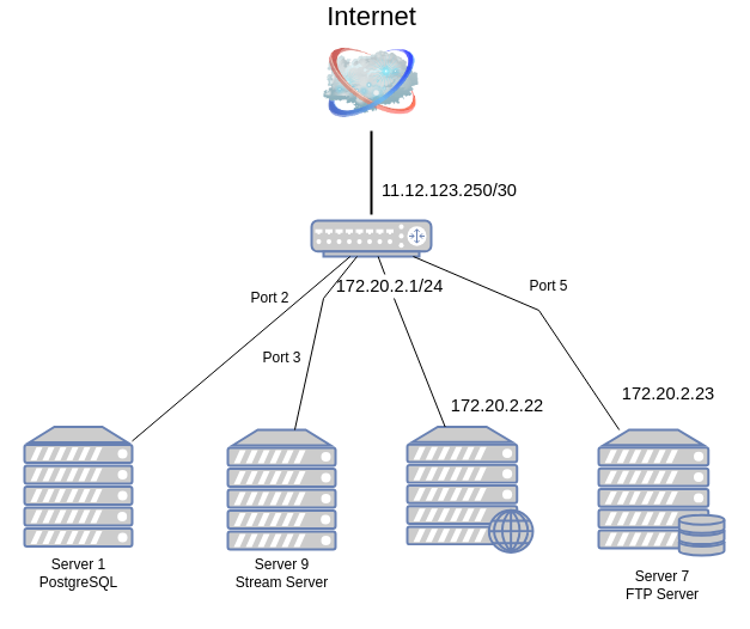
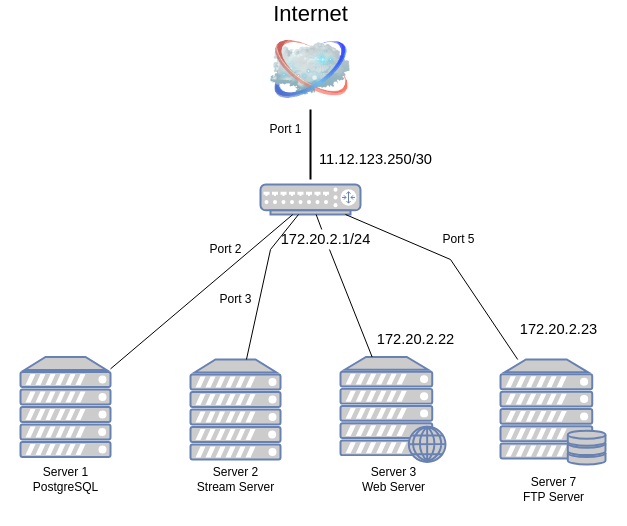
  <mxCell id="0" />
  <mxCell id="1" parent="0" />
  <mxCell id="2" value="Internet" style="image;html=1;labelBackgroundColor=#ffffff;image=img/lib/clip_art/networking/Cloud_128x128.png;rounded=1;shadow=0;comic=0;strokeWidth=2;fontSize=22;labelPosition=center;verticalLabelPosition=top;align=center;verticalAlign=bottom;" parent="1" vertex="1"><mxGeometry x="270" y="20" width="80" height="80" as="geometry" /></mxCell>
  <mxCell id="3" style="edgeStyle=none;rounded=0;html=1;labelBackgroundColor=none;endArrow=none;strokeWidth=2;fontFamily=Verdana;fontSize=22" parent="1" target="2" edge="1"><mxGeometry relative="1" as="geometry"><mxPoint x="310" y="170" as="sourcePoint" /></mxGeometry></mxCell>
  <mxCell id="4" value="" style="fontColor=#0066CC;verticalAlign=top;verticalLabelPosition=bottom;labelPosition=center;align=center;html=1;outlineConnect=0;fillColor=#CCCCCC;strokeColor=#6881B3;gradientColor=none;gradientDirection=north;strokeWidth=2;shape=mxgraph.networks.router;" vertex="1" parent="1"><mxGeometry x="260" y="175" width="100" height="30" as="geometry" /></mxCell>
  <mxCell id="5" value="" style="fontColor=#0066CC;verticalAlign=top;verticalLabelPosition=bottom;labelPosition=center;align=center;html=1;outlineConnect=0;fillColor=#CCCCCC;strokeColor=#6881B3;gradientColor=none;gradientDirection=north;strokeWidth=2;shape=mxgraph.networks.server;" vertex="1" parent="1"><mxGeometry x="190" y="350" width="90" height="100" as="geometry" /></mxCell>
  <mxCell id="6" value="" style="fontColor=#0066CC;verticalAlign=top;verticalLabelPosition=bottom;labelPosition=center;align=center;html=1;outlineConnect=0;fillColor=#CCCCCC;strokeColor=#6881B3;gradientColor=none;gradientDirection=north;strokeWidth=2;shape=mxgraph.networks.web_server;" vertex="1" parent="1"><mxGeometry x="340" y="347.5" width="105" height="105" as="geometry" /></mxCell>
  <mxCell id="7" value="" style="fontColor=#0066CC;verticalAlign=top;verticalLabelPosition=bottom;labelPosition=center;align=center;html=1;outlineConnect=0;fillColor=#CCCCCC;strokeColor=#6881B3;gradientColor=none;gradientDirection=north;strokeWidth=2;shape=mxgraph.networks.server_storage;" vertex="1" parent="1"><mxGeometry x="500" y="350" width="105" height="105" as="geometry" /></mxCell>
  <mxCell id="8" value="" style="fontColor=#0066CC;verticalAlign=top;verticalLabelPosition=bottom;labelPosition=center;align=center;html=1;outlineConnect=0;fillColor=#CCCCCC;strokeColor=#6881B3;gradientColor=none;gradientDirection=north;strokeWidth=2;shape=mxgraph.networks.server;" vertex="1" parent="1"><mxGeometry x="20" y="347.5" width="90" height="100" as="geometry" /></mxCell>
  <mxCell id="9" value="" style="endArrow=none;html=1;rounded=0;" edge="1" parent="1" source="8" target="4"><mxGeometry width="50" height="50" relative="1" as="geometry"><mxPoint x="320" y="310" as="sourcePoint" /><mxPoint x="370" y="260" as="targetPoint" /></mxGeometry></mxCell>
  <mxCell id="10" value="" style="endArrow=none;html=1;rounded=0;" edge="1" parent="1" source="5" target="4"><mxGeometry width="50" height="50" relative="1" as="geometry"><mxPoint x="240" y="320" as="sourcePoint" /><mxPoint x="290" y="270" as="targetPoint" /><Array as="points"><mxPoint x="270" y="240" /></Array></mxGeometry></mxCell>
  <mxCell id="11" value="" style="endArrow=none;html=1;rounded=0;startArrow=none;" edge="1" parent="1" source="24" target="4"><mxGeometry width="50" height="50" relative="1" as="geometry"><mxPoint x="320" y="310" as="sourcePoint" /><mxPoint x="370" y="260" as="targetPoint" /></mxGeometry></mxCell>
  <mxCell id="12" value="" style="endArrow=none;html=1;rounded=0;" edge="1" parent="1" source="7" target="4"><mxGeometry width="50" height="50" relative="1" as="geometry"><mxPoint x="445" y="300" as="sourcePoint" /><mxPoint x="495" y="250" as="targetPoint" /><Array as="points"><mxPoint x="450" y="250" /></Array></mxGeometry></mxCell>
  <mxCell id="13" value="&lt;span id=&quot;docs-internal-guid-975c83f2-7fff-102c-fdac-8640c2c8978f&quot;&gt;&lt;span style=&quot;font-size: 11pt ; font-family: &amp;#34;arial&amp;#34; ; background-color: transparent ; vertical-align: baseline&quot;&gt;11.12.123.250/30&lt;/span&gt;&lt;/span&gt;" style="text;html=1;align=center;verticalAlign=middle;resizable=0;points=[];autosize=1;strokeColor=none;fillColor=none;" vertex="1" parent="1"><mxGeometry x="310" y="140" width="130" height="20" as="geometry" /></mxCell>
  <mxCell id="14" value="&lt;span id=&quot;docs-internal-guid-83297309-7fff-609a-c1c3-be304c6b91bc&quot;&gt;&lt;span style=&quot;font-size: 11pt ; font-family: &amp;#34;arial&amp;#34; ; background-color: transparent ; vertical-align: baseline&quot;&gt;172.20.2.22&lt;br&gt;&lt;/span&gt;&lt;/span&gt;" style="text;html=1;align=center;verticalAlign=middle;resizable=0;points=[];autosize=1;strokeColor=none;fillColor=none;" vertex="1" parent="1"><mxGeometry x="370" y="320" width="90" height="20" as="geometry" /></mxCell>
  <mxCell id="15" value="&lt;span id=&quot;docs-internal-guid-83297309-7fff-609a-c1c3-be304c6b91bc&quot;&gt;&lt;span style=&quot;font-size: 11pt ; font-family: &amp;#34;arial&amp;#34; ; background-color: transparent ; vertical-align: baseline&quot;&gt;172.20.2.23&lt;br&gt;&lt;/span&gt;&lt;/span&gt;" style="text;html=1;align=center;verticalAlign=middle;resizable=0;points=[];autosize=1;strokeColor=none;fillColor=none;" vertex="1" parent="1"><mxGeometry x="512.5" y="310" width="90" height="20" as="geometry" /></mxCell>
+ <mxCell id="16" value="Port 1" style="text;html=1;align=center;verticalAlign=middle;resizable=0;points=[];autosize=1;strokeColor=none;fillColor=none;" vertex="1" parent="1"><mxGeometry x="260" y="110" width="50" height="20" as="geometry" /></mxCell>
  <mxCell id="17" value="Port 2" style="text;html=1;align=center;verticalAlign=middle;resizable=0;points=[];autosize=1;strokeColor=none;fillColor=none;" vertex="1" parent="1"><mxGeometry x="200" y="230" width="50" height="20" as="geometry" /></mxCell>
  <mxCell id="18" value="Port 3" style="text;html=1;align=center;verticalAlign=middle;resizable=0;points=[];autosize=1;strokeColor=none;fillColor=none;" vertex="1" parent="1"><mxGeometry x="210" y="280" width="50" height="20" as="geometry" /></mxCell>
  <mxCell id="19" value="Port 5" style="text;html=1;align=center;verticalAlign=middle;resizable=0;points=[];autosize=1;strokeColor=none;fillColor=none;" vertex="1" parent="1"><mxGeometry x="432.5" y="220" width="50" height="20" as="geometry" /></mxCell>
  <mxCell id="20" value="Server 1&lt;br&gt;PostgreSQL" style="text;html=1;align=center;verticalAlign=middle;resizable=0;points=[];autosize=1;strokeColor=none;fillColor=none;" vertex="1" parent="1"><mxGeometry x="25" y="455" width="80" height="30" as="geometry" /></mxCell>
- <mxCell id="21" value="Server 9&lt;br&gt;Stream Server" style="text;html=1;align=center;verticalAlign=middle;resizable=0;points=[];autosize=1;strokeColor=none;fillColor=none;" vertex="1" parent="1"><mxGeometry x="190" y="455" width="90" height="30" as="geometry" /></mxCell>
+ <mxCell id="21" value="Server 2&lt;br&gt;Stream Server" style="text;html=1;align=center;verticalAlign=middle;resizable=0;points=[];autosize=1;strokeColor=none;fillColor=none;" vertex="1" parent="1"><mxGeometry x="190" y="455" width="90" height="30" as="geometry" /></mxCell>
+ <mxCell id="22" value="Server 3&lt;br&gt;Web Server" style="text;html=1;align=center;verticalAlign=middle;resizable=0;points=[];autosize=1;strokeColor=none;fillColor=none;" vertex="1" parent="1"><mxGeometry x="352.5" y="455" width="80" height="30" as="geometry" /></mxCell>
  <mxCell id="23" value="Server 7&lt;br&gt;FTP Server" style="text;html=1;align=center;verticalAlign=middle;resizable=0;points=[];autosize=1;strokeColor=none;fillColor=none;" vertex="1" parent="1"><mxGeometry x="512.5" y="465" width="80" height="30" as="geometry" /></mxCell>
  <mxCell id="24" value="&lt;span style=&quot;font-family: &amp;#34;arial&amp;#34; ; font-size: 14.667px&quot;&gt;172.20.2.1/24&lt;/span&gt;" style="text;html=1;align=center;verticalAlign=middle;resizable=0;points=[];autosize=1;strokeColor=none;fillColor=none;" vertex="1" parent="1"><mxGeometry x="270" y="220" width="110" height="20" as="geometry" /></mxCell>
  <mxCell id="25" value="" style="endArrow=none;html=1;rounded=0;" edge="1" parent="1" source="6" target="24"><mxGeometry width="50" height="50" relative="1" as="geometry"><mxPoint x="371.875" y="347.5" as="sourcePoint" /><mxPoint x="315.893" y="205" as="targetPoint" /></mxGeometry></mxCell>
